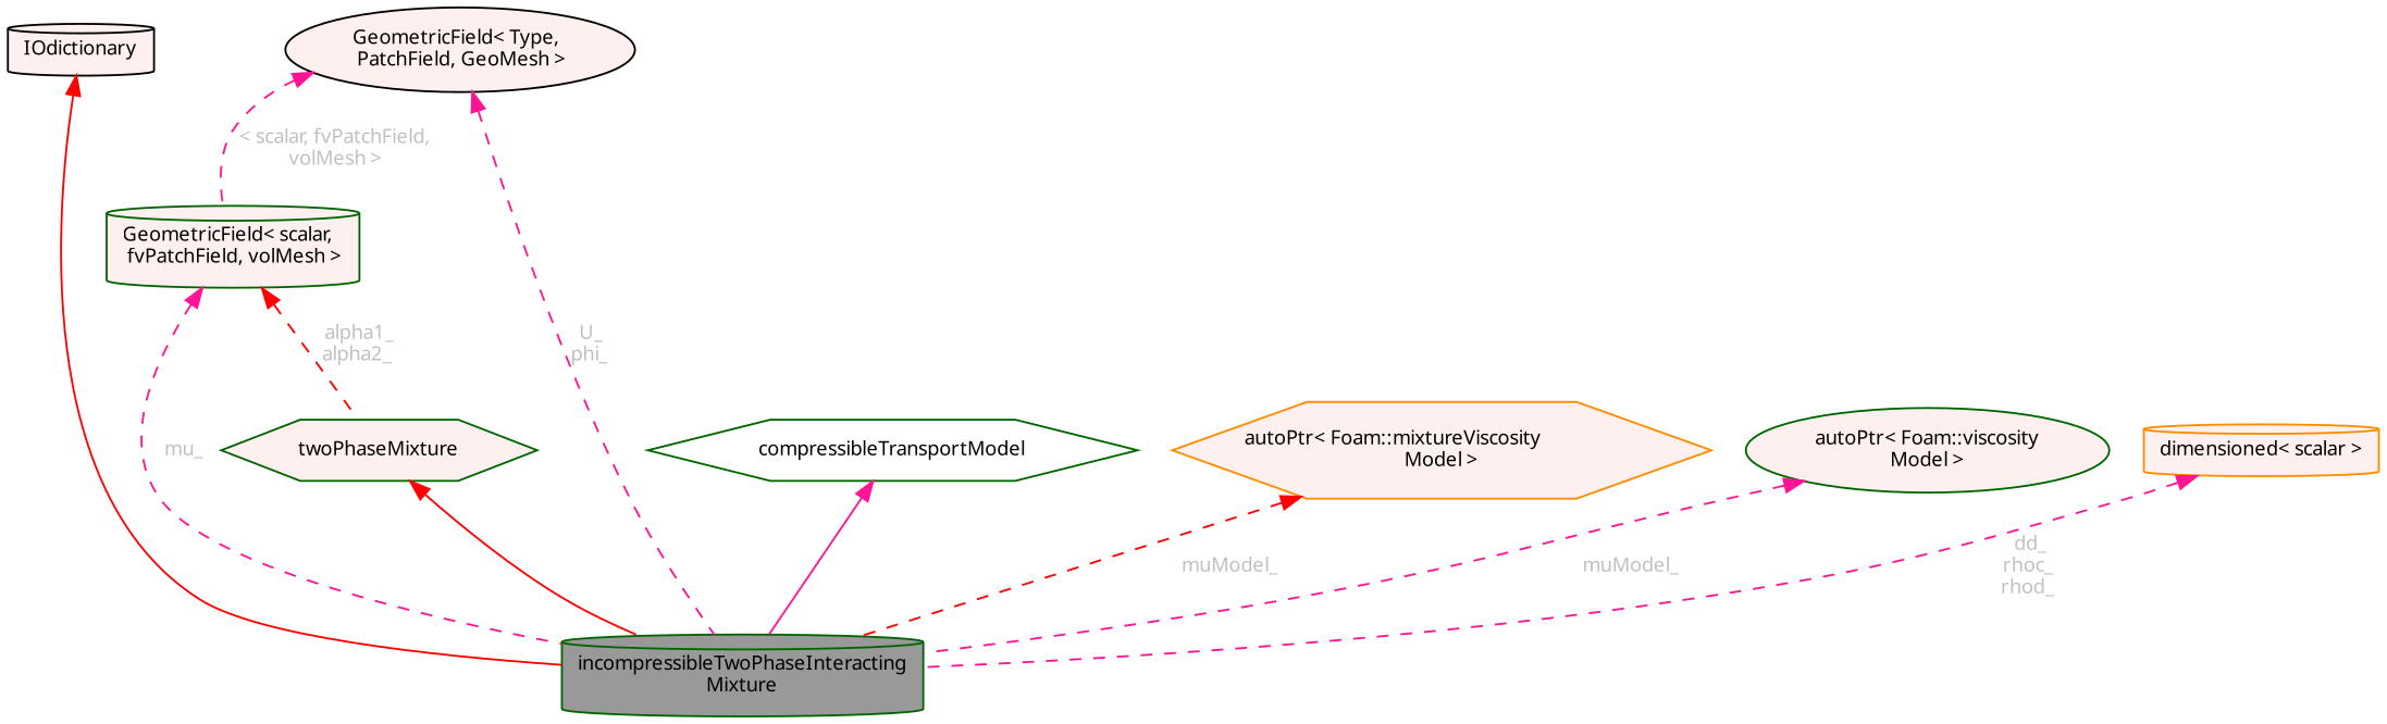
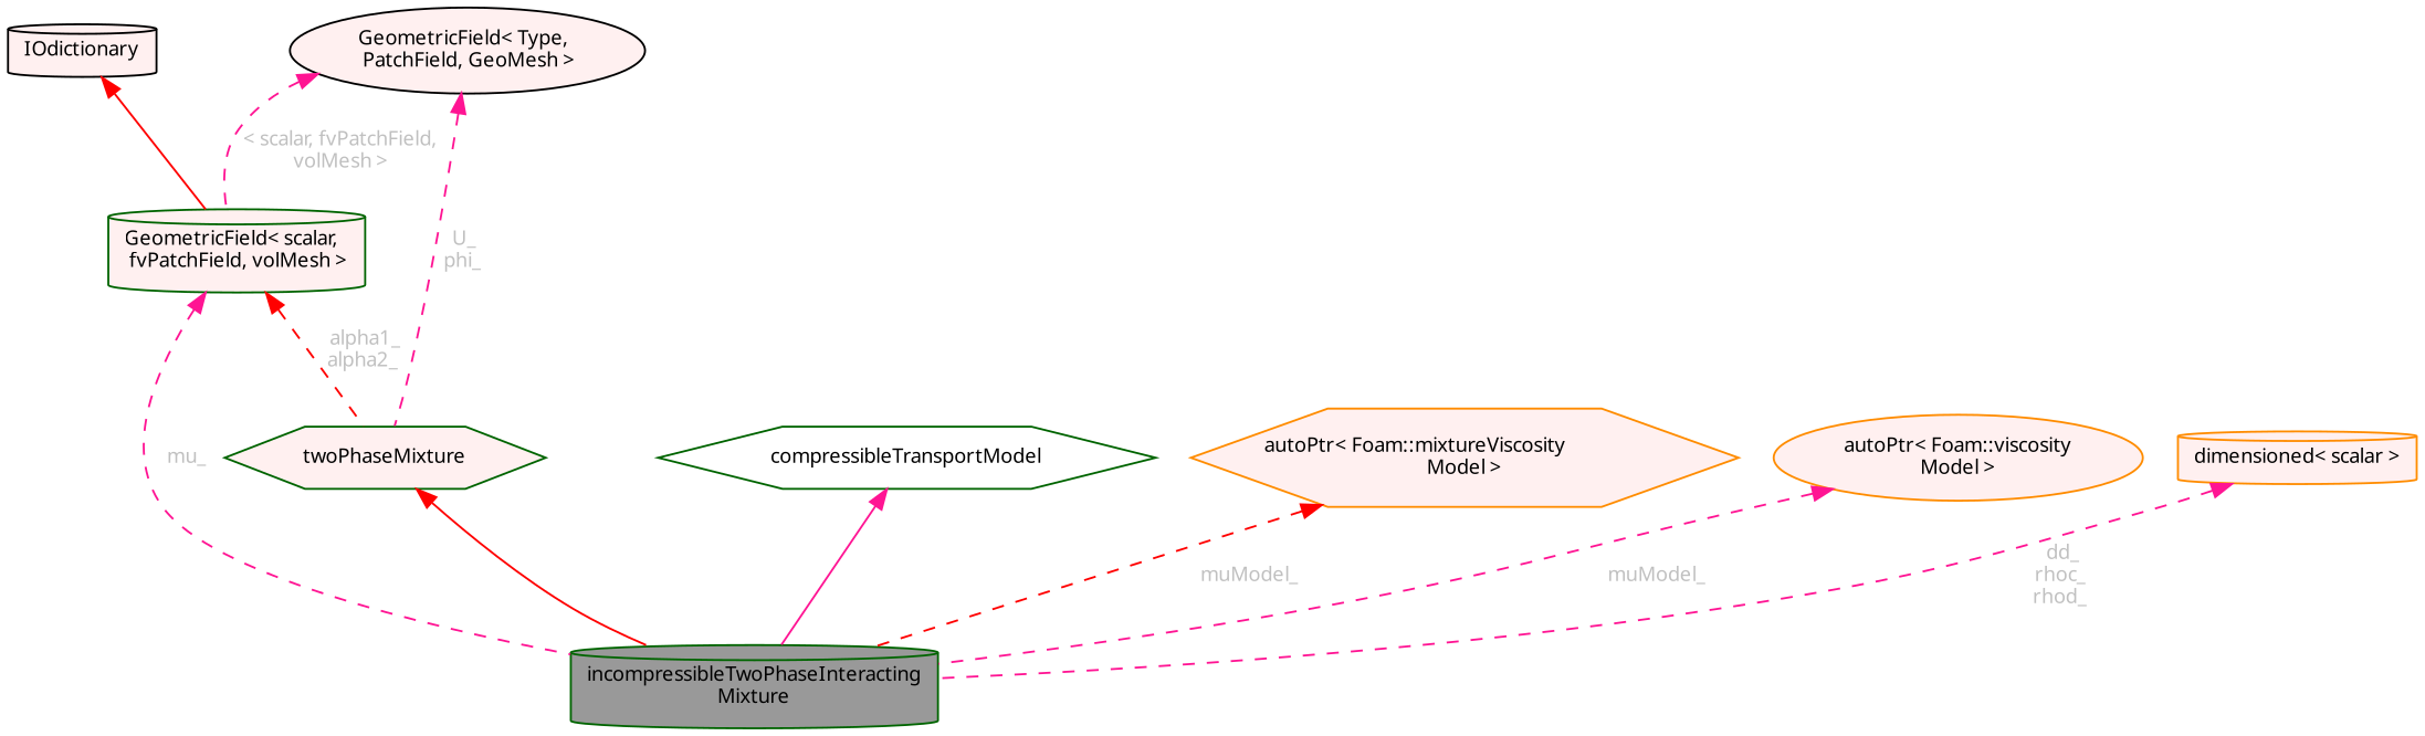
  digraph {
    fontname="Noto Sans"
    rankdir=TB
    node [color=darkgreen fillcolor="#FFF0F0" fontname="Noto Sans" fontsize=10 shape=cylinder style=filled]
    edge [color=deeppink dir=back fontname="Noto Sans" fontsize=10 labelfontname=Helvetica labelfontsize=10 style=dashed fontcolor=grey]
    n1 [fillcolor=grey60 fontcolor=black height=0.2 label="incompressibleTwoPhaseInteracting\lMixture" width=0.4]
    n2 [color=black height=0.2 label=IOdictionary width=0.4]
    n3 [fillcolor=white height=0.2 label=compressibleTransportModel shape=hexagon width=0.4]
    n4 [height=0.2 label=twoPhaseMixture shape=hexagon width=0.4]
    n5 [height=0.2 label="GeometricField\< scalar,\l fvPatchField, volMesh \>" width=0.4]
    n6 [color=black height=0.2 label="GeometricField\< Type,\l PatchField, GeoMesh \>" shape=ellipse width=0.4]
    n7 [color=darkorange height=0.2 label="autoPtr\< Foam::mixtureViscosity\lModel \>" shape=hexagon width=0.4]
-   n8 [height=0.2 label="autoPtr\< Foam::viscosity\lModel \>" shape=ellipse width=0.4]
+   n8 [color=darkorange height=0.2 label="autoPtr\< Foam::viscosity\lModel \>" shape=ellipse width=0.4]
    n9 [color=darkorange height=0.2 label="dimensioned\< scalar \>" width=0.4]
-   n2 -> n1 [color=red style=solid fontcolor=""]
+   n2 -> n5 [color=red style=solid fontcolor=""]
    n3 -> n1 [style=solid fontcolor=""]
    n4 -> n1 [color=red style=solid fontcolor=""]
    n5 -> n1 [label=" mu_"]
    n5 -> n4 [color=red label=" alpha1_\nalpha2_"]
-   n6 -> n1 [label=" U_\nphi_"]
+   n6 -> n4 [label=" U_\nphi_"]
    n6 -> n5 [label=" \< scalar, fvPatchField,\l volMesh \>"]
    n7 -> n1 [color=red label=" muModel_"]
    n8 -> n1 [label=" muModel_"]
    n9 -> n1 [label=" dd_\nrhoc_\nrhod_"]
  }
